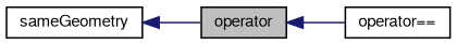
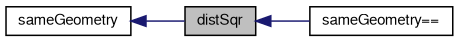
  digraph {
    rankdir=LR
    node [color=black fontname=FreeSans fontsize=10 shape=record]
    edge [color=midnightblue dir=back fontname=FreeSans fontsize=10 labelfontname=FreeSans labelfontsize=10 style=solid]
-   n1 [fillcolor=grey75 fontcolor=black height=0.2 label=operator style=filled width=0.4]
-   n2 [height=0.2 label="operator==" width=0.4]
+   n1 [fillcolor=grey75 fontcolor=black height=0.2 label=distSqr style=filled width=0.4]
+   n2 [height=0.2 label="sameGeometry==" width=0.4]
    n3 [height=0.2 label=sameGeometry width=0.4]
    n1 -> n2
    n3 -> n1
  }
